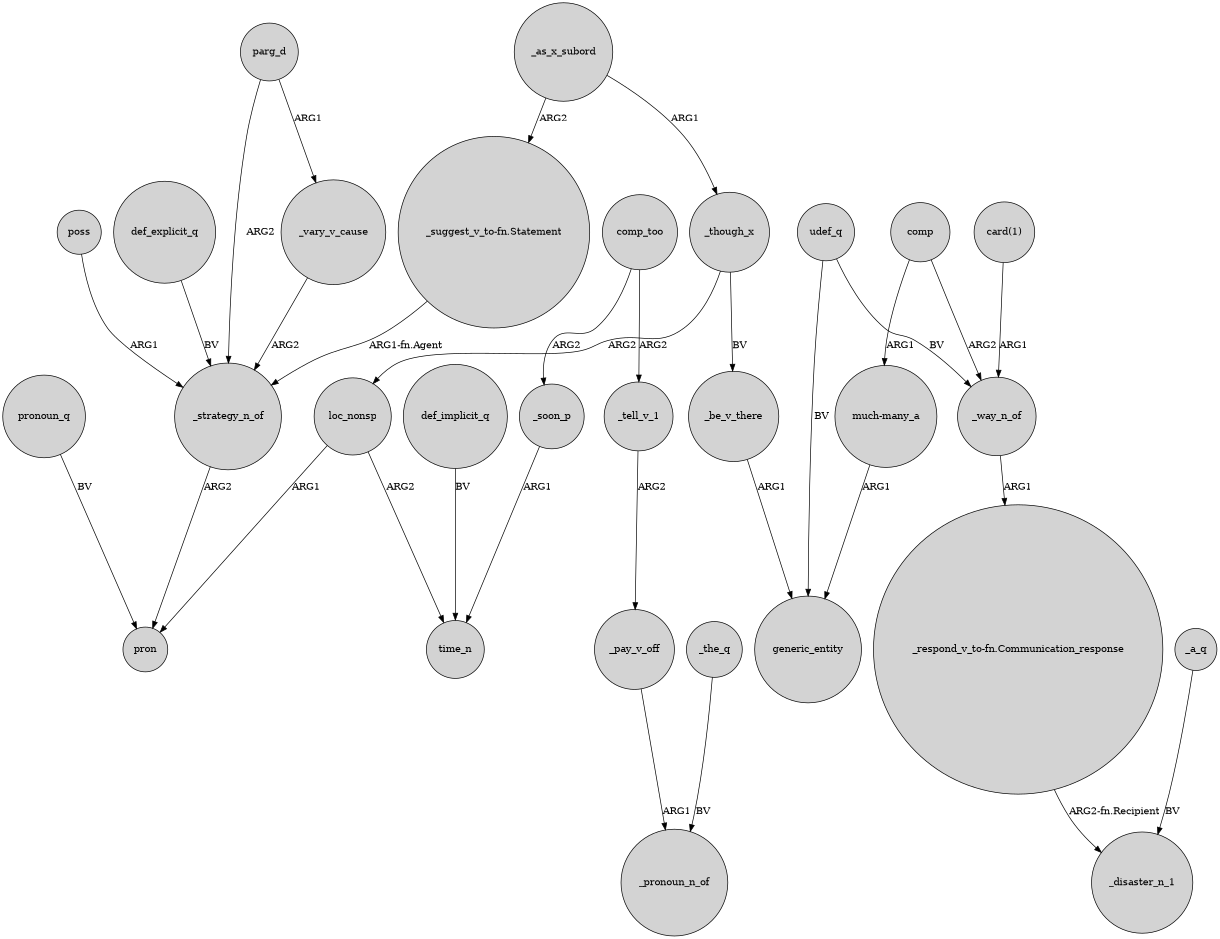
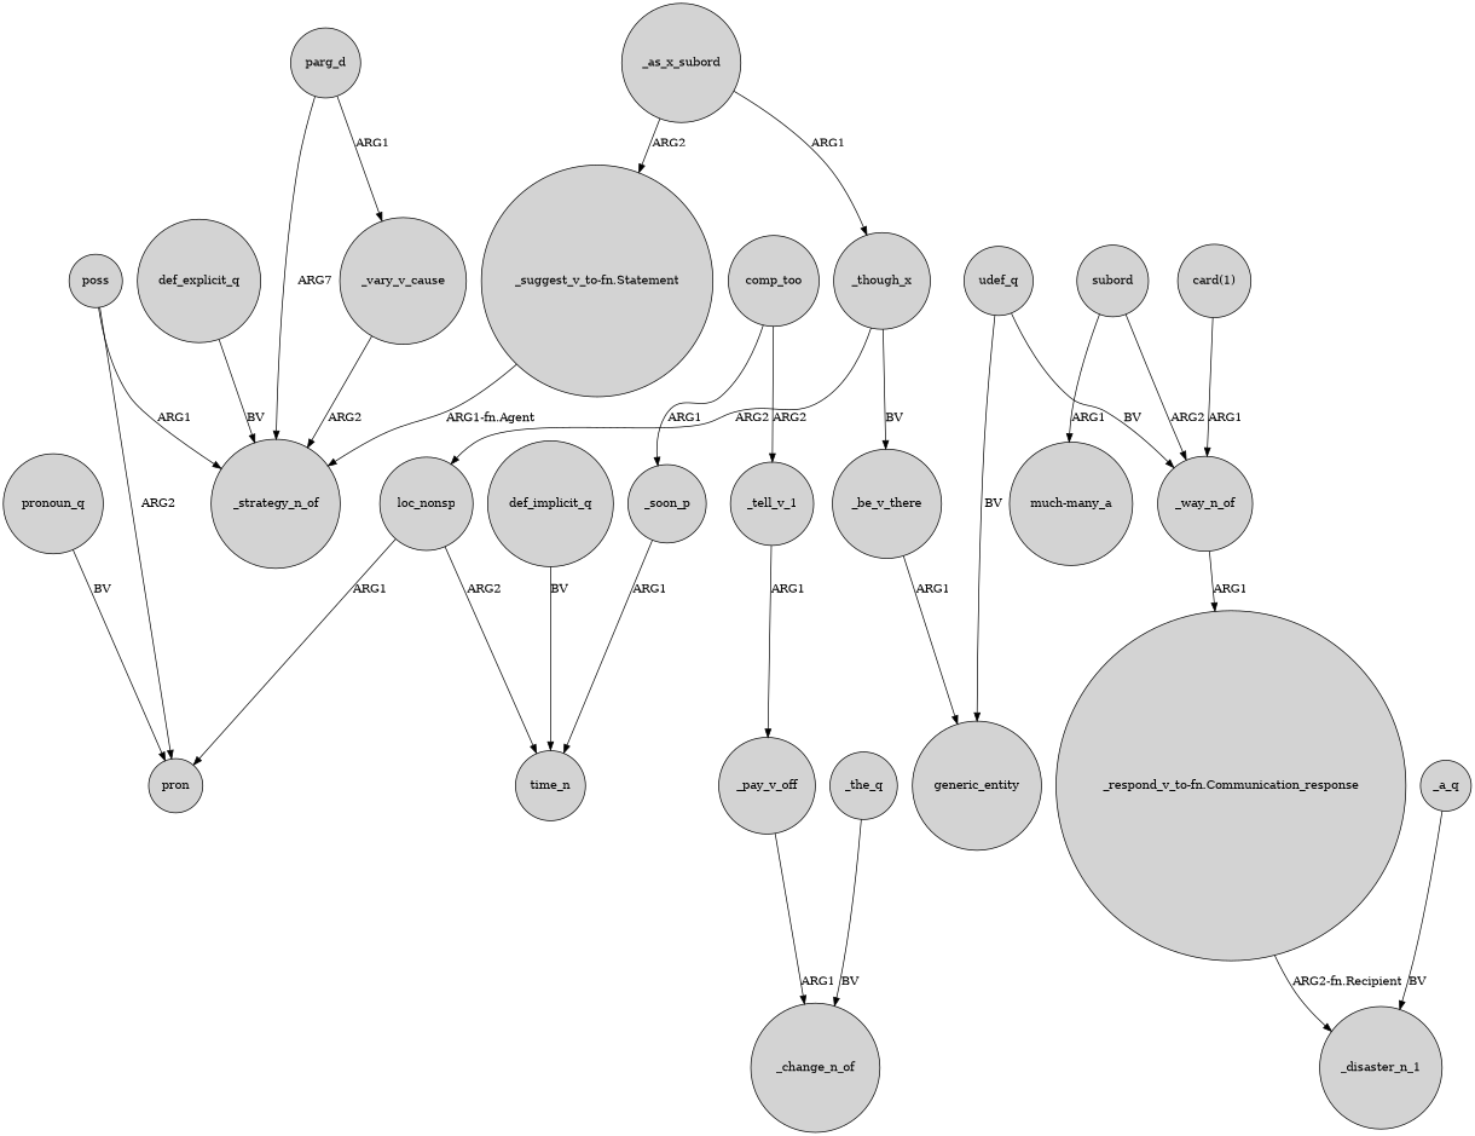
  digraph {
    node [shape=circle style=filled]
    _as_x_subord
    _though_x
    "_suggest_v_to-fn.Statement"
    loc_nonsp
    _be_v_there
    _strategy_n_of
    pron
    time_n
    generic_entity
    parg_d
    _vary_v_cause
    udef_q
    _way_n_of
    "_respond_v_to-fn.Communication_response"
    poss
    def_implicit_q
    "much-many_a"
    _disaster_n_1
    _pay_v_off
-   _change_n_of [label=_pronoun_n_of]
+   _change_n_of
    "card(1)"
    _a_q
    pronoun_q
-   comp
+   comp [label=subord]
    comp_too
    _soon_p
    _tell_v_1
    _the_q
    def_explicit_q
    _as_x_subord -> _though_x [label=ARG1]
    _as_x_subord -> "_suggest_v_to-fn.Statement" [label=ARG2]
    _though_x -> loc_nonsp [label=ARG2]
    _though_x -> _be_v_there [label=BV]
    "_suggest_v_to-fn.Statement" -> _strategy_n_of [label="ARG1-fn.Agent"]
    loc_nonsp -> pron [label=ARG1]
    loc_nonsp -> time_n [label=ARG2]
    _be_v_there -> generic_entity [label=ARG1]
-   parg_d -> _strategy_n_of [label=ARG2]
+   parg_d -> _strategy_n_of [label=ARG7]
    parg_d -> _vary_v_cause [label=ARG1]
    _vary_v_cause -> _strategy_n_of [label=ARG2]
    udef_q -> generic_entity [label=BV]
    udef_q -> _way_n_of [label=BV]
    _way_n_of -> "_respond_v_to-fn.Communication_response" [label=ARG1]
    "_respond_v_to-fn.Communication_response" -> _disaster_n_1 [label="ARG2-fn.Recipient"]
    poss -> _strategy_n_of [label=ARG1]
-   _strategy_n_of -> pron [label=ARG2]
+   poss -> pron [label=ARG2]
    def_implicit_q -> time_n [label=BV]
-   "much-many_a" -> generic_entity [label=ARG1]
    _pay_v_off -> _change_n_of [label=ARG1]
    "card(1)" -> _way_n_of [label=ARG1]
    _a_q -> _disaster_n_1 [label=BV]
    pronoun_q -> pron [label=BV]
    comp -> _way_n_of [label=ARG2]
    comp -> "much-many_a" [label=ARG1]
-   comp_too -> _soon_p [label=ARG2]
+   comp_too -> _soon_p [label=ARG1]
    comp_too -> _tell_v_1 [label=ARG2]
    _soon_p -> time_n [label=ARG1]
-   _tell_v_1 -> _pay_v_off [label=ARG2]
+   _tell_v_1 -> _pay_v_off [label=ARG1]
    _the_q -> _change_n_of [label=BV]
    def_explicit_q -> _strategy_n_of [label=BV]
  }
